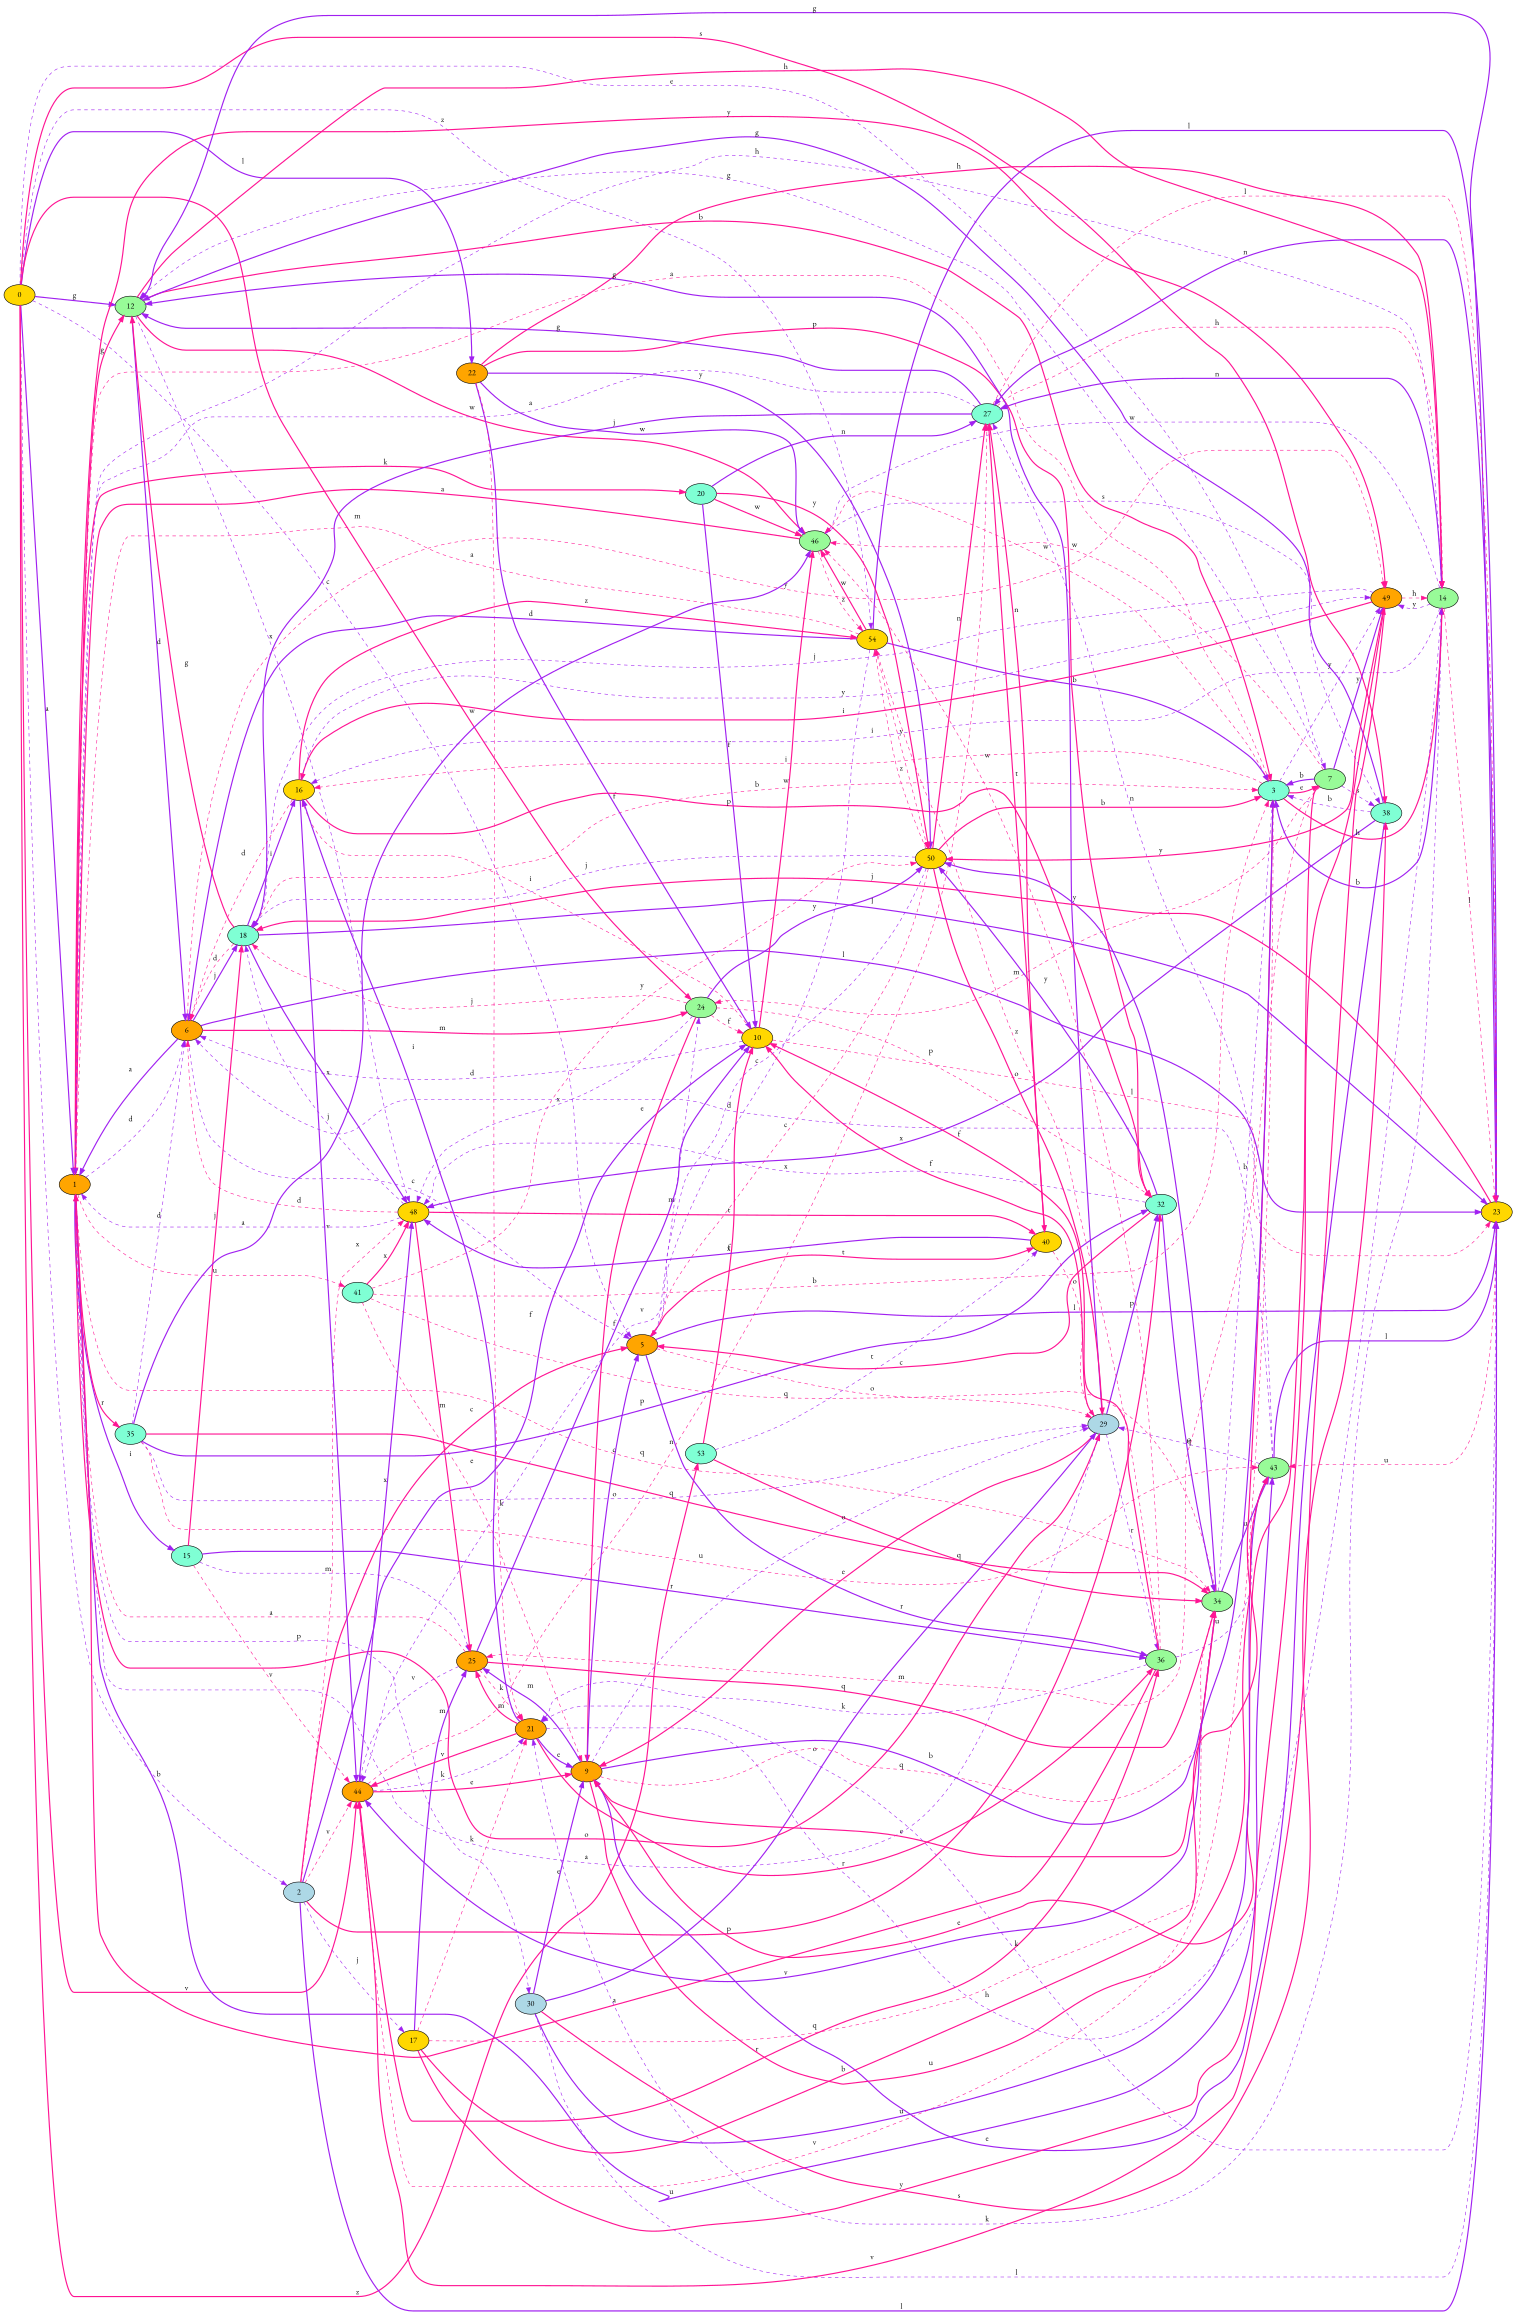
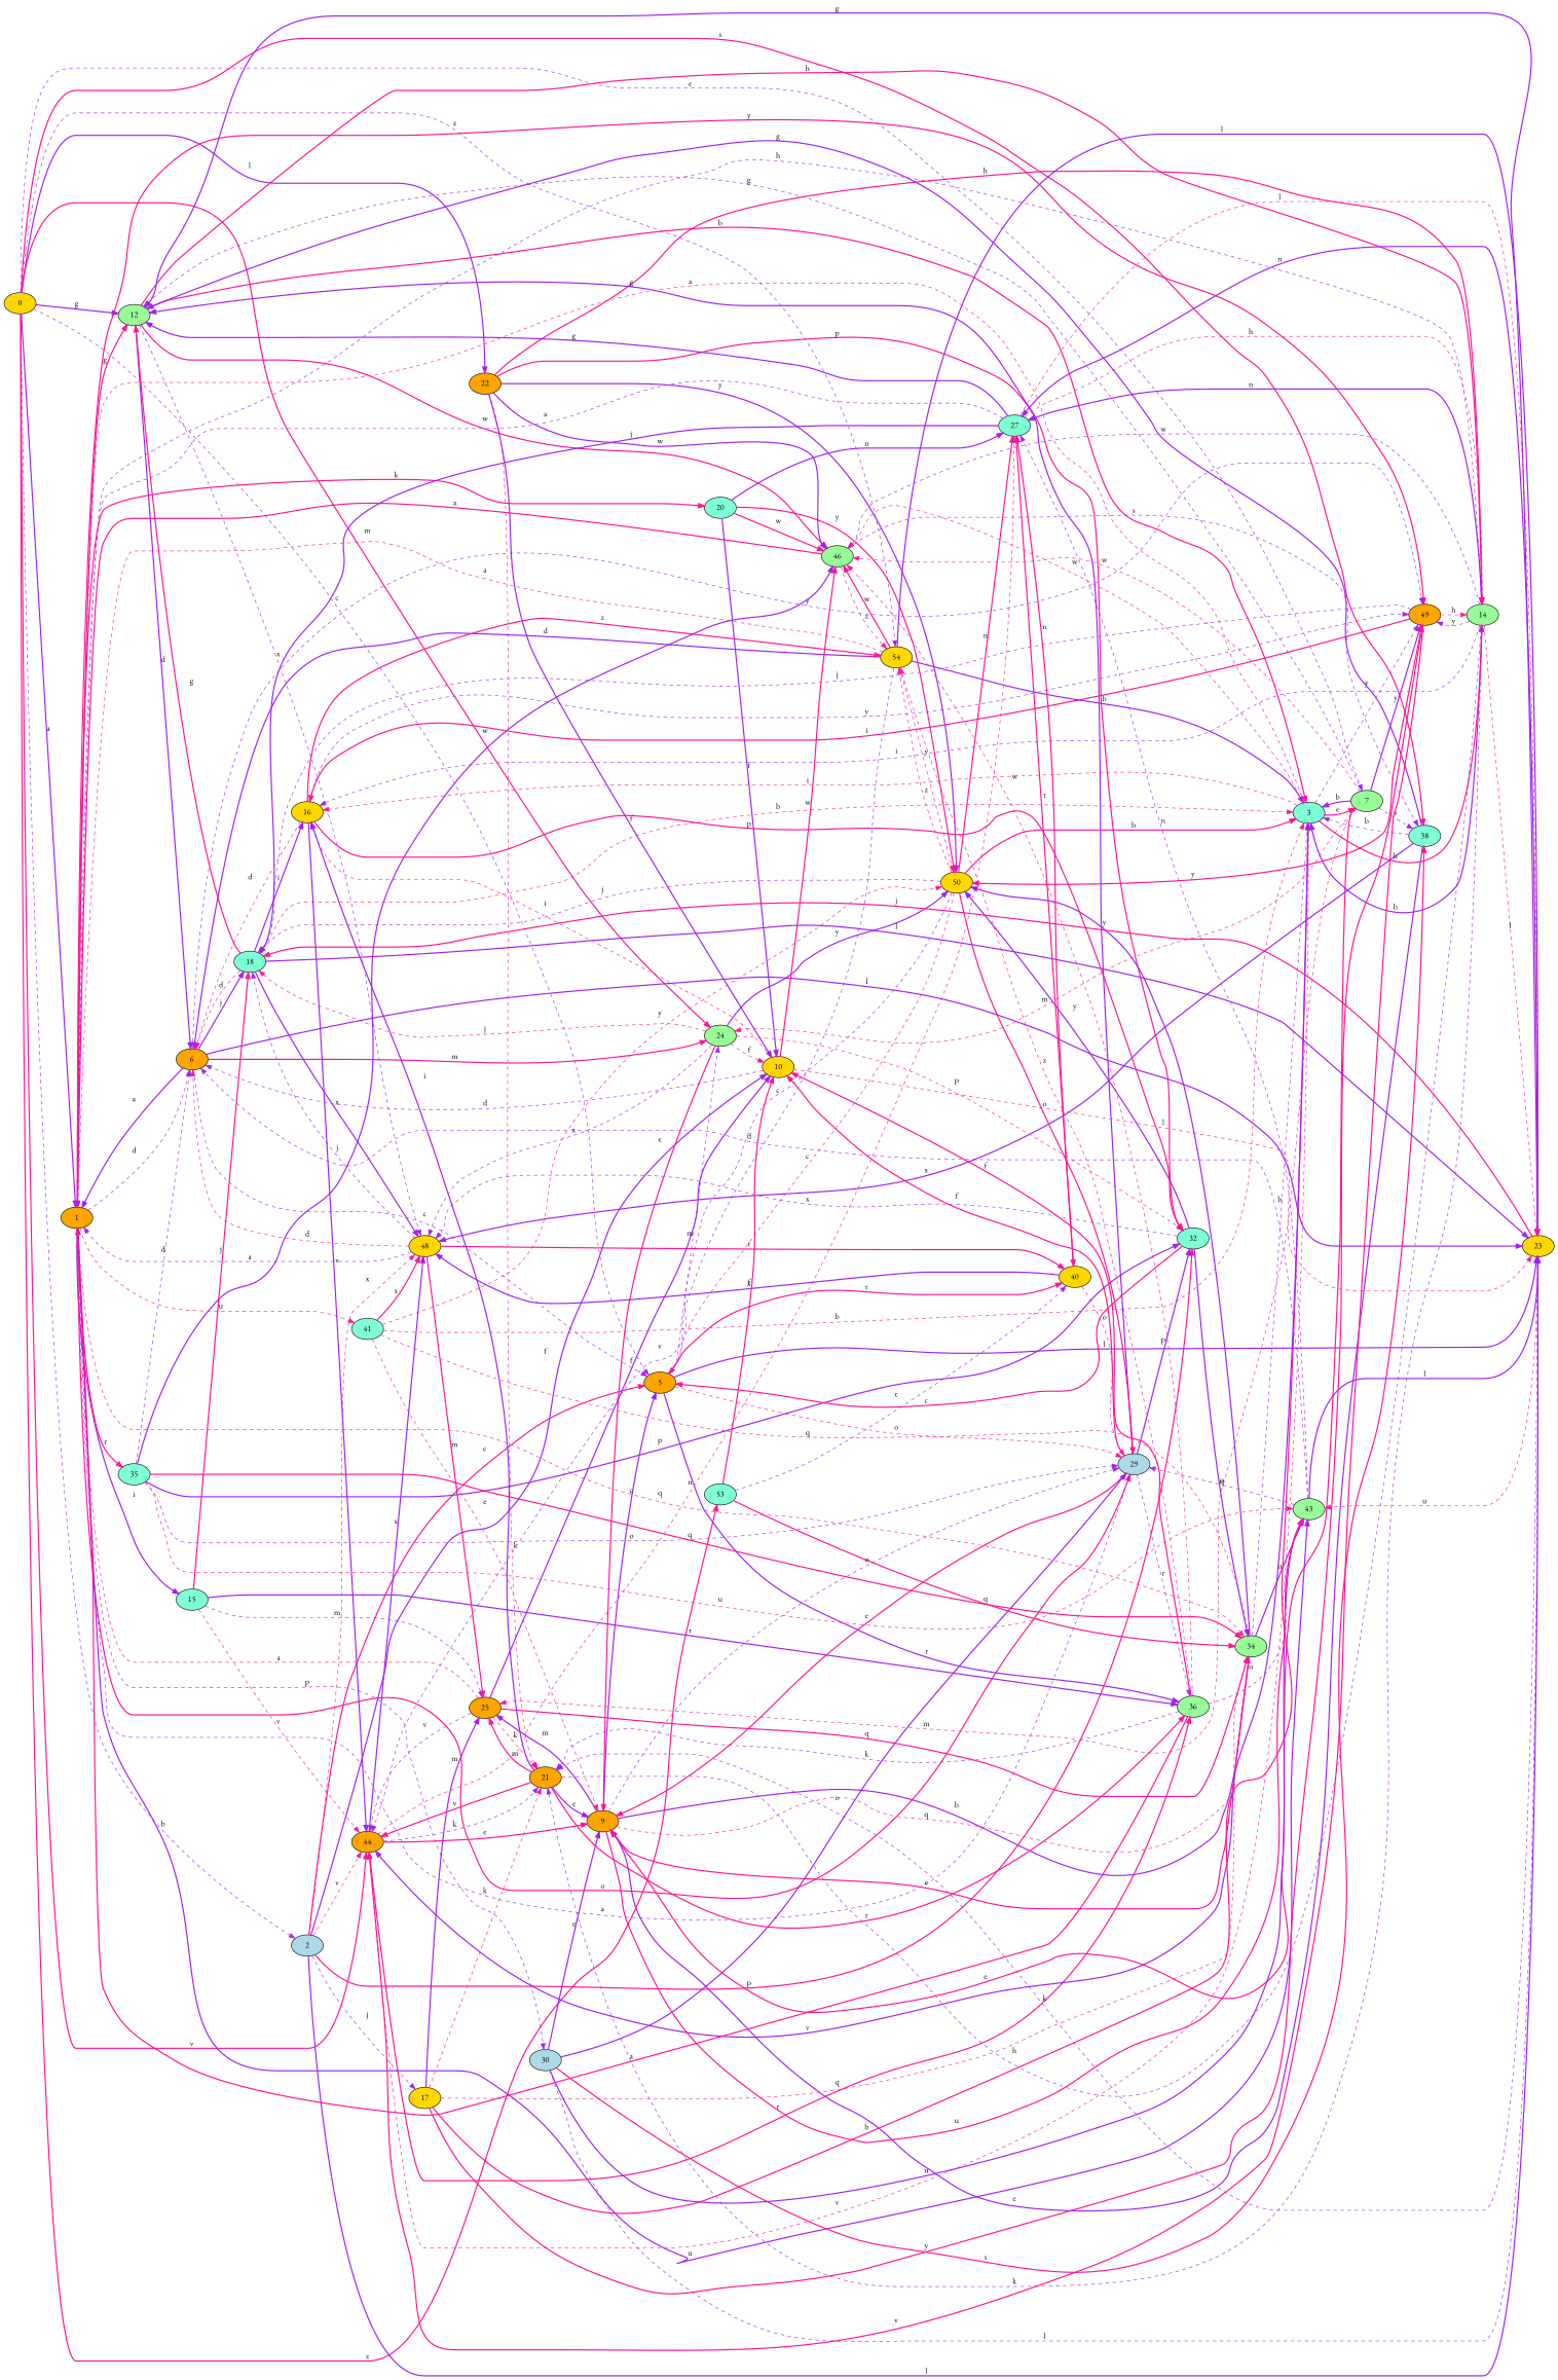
  strict digraph {
    fontname="EB Garamond"
    rankdir=LR
    node [fillcolor=aquamarine fontname="EB Garamond" style=filled]
    edge [color=purple fontname="EB Garamond" style=bold]
    0 [fillcolor=gold]
    1 [fillcolor=orange]
    2 [fillcolor=lightblue]
    5 [fillcolor=orange]
    7 [fillcolor=palegreen]
    12 [fillcolor=palegreen]
    22 [fillcolor=orange]
    24 [fillcolor=palegreen]
    38
    44 [fillcolor=orange]
    53
    54 [fillcolor=gold]
    6 [fillcolor=orange]
    14 [fillcolor=palegreen]
    15
    20
    29 [fillcolor=lightblue]
    30 [fillcolor=lightblue]
    34 [fillcolor=palegreen]
    35
    41
    43 [fillcolor=palegreen]
    49 [fillcolor=orange]
    10 [fillcolor=gold]
    17 [fillcolor=gold]
    23 [fillcolor=gold]
    32
    48 [fillcolor=gold]
    36 [fillcolor=palegreen]
    40 [fillcolor=gold]
    3
    46 [fillcolor=palegreen]
    9 [fillcolor=orange]
    25 [fillcolor=orange]
    21 [fillcolor=orange]
    50 [fillcolor=gold]
    18
    27
    16 [fillcolor=gold]
    0 -> 1 [label=a]
    0 -> 2 [label=b style=dashed]
    0 -> 5 [label=c style=dashed]
    0 -> 7 [label=e style=dashed]
    0 -> 12 [label=g]
    0 -> 22 [label=l]
    0 -> 24 [color=deeppink label=m]
    0 -> 38 [color=deeppink label=s]
    0 -> 44 [color=deeppink label=v]
    0 -> 53 [color=deeppink label=z]
    0 -> 54 [label=z style=dashed]
    1 -> 12 [color=deeppink label=g]
    1 -> 6 [label=d style=dashed]
    1 -> 14 [label=h style=dashed]
    1 -> 15 [label=i]
    1 -> 20 [color=deeppink label=k]
    1 -> 29 [color=deeppink label=o]
    1 -> 30 [label=p style=dashed]
    1 -> 34 [color=deeppink label=q style=dashed]
    1 -> 35 [color=deeppink label=r]
    1 -> 41 [color=deeppink label=u style=dashed]
    1 -> 43 [label=u]
    1 -> 49 [color=deeppink label=y]
    2 -> 5 [color=deeppink label=c]
    2 -> 44 [color=deeppink label=v style=dashed]
    2 -> 10 [label=f]
    2 -> 17 [label=j style=dashed]
    2 -> 23 [label=l]
    2 -> 32 [color=deeppink label=p]
    2 -> 48 [color=deeppink label=x style=dashed]
    5 -> 24 [label=m style=dashed]
    5 -> 29 [color=deeppink label=o style=dashed]
    5 -> 23 [label=l]
    5 -> 36 [label=r]
    5 -> 40 [color=deeppink label=t]
    7 -> 12 [label=g style=dashed]
    7 -> 24 [color=deeppink label=m style=dashed]
    7 -> 38 [label=s style=dashed]
    7 -> 49 [label=y]
    7 -> 3 [label=b]
    7 -> 46 [color=deeppink label=w style=dashed]
    7 -> 9 [color=deeppink label=e]
    7 -> 25 [color=deeppink label=m style=dashed]
    12 -> 6 [label=d]
    12 -> 14 [color=deeppink label=h]
    12 -> 48 [label=x style=dashed]
    12 -> 3 [color=deeppink label=b]
    12 -> 46 [color=deeppink label=w]
    22 -> 14 [color=deeppink label=h]
    22 -> 10 [label=f]
    22 -> 32 [color=deeppink label=p]
    22 -> 46 [label=w]
    22 -> 21 [color=deeppink label=k style=dashed]
    22 -> 50 [label=y]
    24 -> 10 [color=deeppink label=f style=dashed]
    24 -> 32 [color=deeppink label=p style=dashed]
    24 -> 48 [label=x style=dashed]
    24 -> 9 [color=deeppink label=e]
    24 -> 50 [label=y]
    24 -> 18 [color=deeppink label=j style=dashed]
    38 -> 12 [label=g]
    38 -> 48 [label=x]
    38 -> 3 [label=b style=dashed]
    38 -> 9 [label=e]
    44 -> 48 [label=x]
    44 -> 36 [color=deeppink label=r]
    44 -> 9 [color=deeppink label=e]
    44 -> 21 [label=k style=dashed]
    44 -> 27 [color=deeppink label=n style=dashed]
    53 -> 34 [color=deeppink label=q]
    53 -> 10 [color=deeppink label=f]
    53 -> 40 [label=t style=dashed]
    54 -> 1 [color=deeppink label=a style=dashed]
    54 -> 5 [label=c style=dashed]
    54 -> 6 [label=d]
    54 -> 23 [label=l]
    54 -> 3 [label=b]
    54 -> 46 [color=deeppink label=w]
    54 -> 50 [color=deeppink label=y style=dashed]
    6 -> 1 [label=a]
    6 -> 5 [label=c style=dashed]
    6 -> 24 [color=deeppink label=m]
-   6 -> 49 [color=deeppink label=y style=dashed]
+   6 -> 49 [label=y style=dashed]
    6 -> 23 [label=l]
    6 -> 18 [label=j]
    14 -> 49 [label=y style=dashed]
    14 -> 23 [color=deeppink label=l style=dashed]
    14 -> 3 [label=b]
    14 -> 46 [label=w style=dashed]
    14 -> 21 [label=k style=dashed]
    14 -> 27 [label=n]
    14 -> 16 [label=i style=dashed]
    15 -> 44 [color=deeppink label=v style=dashed]
    15 -> 36 [label=r]
    15 -> 25 [label=m style=dashed]
    15 -> 18 [color=deeppink label=j]
    20 -> 10 [label=f]
    20 -> 46 [color=deeppink label=w]
    20 -> 50 [color=deeppink label=y]
    20 -> 27 [label=n]
    29 -> 1 [label=a style=dashed]
    29 -> 12 [label=g]
    29 -> 10 [color=deeppink label=f]
    29 -> 32 [label=p]
    29 -> 36 [label=r style=dashed]
    29 -> 9 [color=deeppink label=e]
    30 -> 38 [color=deeppink label=s]
    30 -> 29 [label=o]
    30 -> 43 [label=u]
    30 -> 23 [label=l style=dashed]
    30 -> 9 [label=e]
    34 -> 44 [label=v]
    34 -> 43 [label=u]
    34 -> 3 [label=b style=dashed]
    34 -> 9 [color=deeppink label=e]
    34 -> 50 [label=y]
    35 -> 6 [label=d style=dashed]
    35 -> 29 [label=o style=dashed]
    35 -> 34 [color=deeppink label=q]
    35 -> 43 [color=deeppink label=u style=dashed]
    35 -> 32 [label=p]
    35 -> 46 [label=w]
    41 -> 34 [color=deeppink label=q style=dashed]
    41 -> 48 [color=deeppink label=x]
    41 -> 3 [color=deeppink label=b style=dashed]
    41 -> 9 [color=deeppink label=e style=dashed]
    41 -> 50 [color=deeppink label=y style=dashed]
    43 -> 6 [label=d style=dashed]
    43 -> 29 [label=o style=dashed]
    43 -> 23 [label=l]
    43 -> 27 [label=n style=dashed]
    49 -> 44 [color=deeppink label=v]
    49 -> 14 [color=deeppink label=h style=dashed]
    49 -> 50 [color=deeppink label=y]
    49 -> 18 [label=j style=dashed]
    49 -> 16 [color=deeppink label=i]
    10 -> 6 [label=d style=dashed]
    10 -> 23 [color=deeppink label=l style=dashed]
    10 -> 46 [color=deeppink label=w]
    10 -> 16 [color=deeppink label=i style=dashed]
    17 -> 34 [color=deeppink label=q style=dashed]
    17 -> 49 [color=deeppink label=y]
    17 -> 3 [color=deeppink label=b]
    17 -> 25 [label=m]
    17 -> 21 [color=deeppink label=k style=dashed]
    23 -> 12 [label=g]
    23 -> 43 [color=deeppink label=u style=dashed]
    23 -> 21 [label=k style=dashed]
    23 -> 18 [color=deeppink label=j]
    23 -> 27 [label=n]
    32 -> 5 [color=deeppink label=c]
    32 -> 34 [label=q]
    32 -> 48 [label=x style=dashed]
    32 -> 50 [label=y]
    48 -> 1 [label=a style=dashed]
    48 -> 6 [color=deeppink label=d style=dashed]
    48 -> 40 [color=deeppink label=t]
    48 -> 25 [color=deeppink label=m]
    48 -> 18 [label=j style=dashed]
    36 -> 1 [color=deeppink label=a]
    36 -> 54 [color=deeppink label=z style=dashed]
    36 -> 43 [label=u style=dashed]
    36 -> 10 [color=deeppink label=f]
    36 -> 46 [color=deeppink label=w style=dashed]
    36 -> 21 [label=k style=dashed]
    40 -> 29 [color=deeppink label=o style=dashed]
    40 -> 48 [label=x]
    40 -> 27 [color=deeppink label=n]
    3 -> 1 [color=deeppink label=a style=dashed]
    3 -> 7 [color=deeppink label=e]
    3 -> 44 [color=deeppink label=v style=dashed]
    3 -> 14 [color=deeppink label=h]
    3 -> 49 [label=y style=dashed]
    3 -> 46 [color=deeppink label=w style=dashed]
    3 -> 16 [color=deeppink label=i style=dashed]
    46 -> 1 [color=deeppink label=a]
    46 -> 38 [label=s style=dashed]
    46 -> 54 [color=deeppink label=z style=dashed]
    9 -> 5 [label=c]
    9 -> 29 [label=o style=dashed]
    9 -> 34 [color=deeppink label=q style=dashed]
    9 -> 43 [color=deeppink label=u]
    9 -> 3 [label=b]
    9 -> 25 [label=m]
    25 -> 1 [color=deeppink label=a style=dashed]
    25 -> 44 [label=v style=dashed]
    25 -> 34 [color=deeppink label=q]
    25 -> 10 [label=f]
    25 -> 21 [color=deeppink label=k style=dashed]
    21 -> 44 [color=deeppink label=v]
    21 -> 14 [label=h style=dashed]
    21 -> 36 [color=deeppink label=r]
    21 -> 9 [label=e]
    21 -> 25 [color=deeppink label=m]
    21 -> 16 [label=i]
    50 -> 5 [color=deeppink label=c style=dashed]
    50 -> 44 [label=v style=dashed]
    50 -> 54 [color=deeppink label=z style=dashed]
    50 -> 29 [color=deeppink label=o]
    50 -> 3 [color=deeppink label=b]
    50 -> 18 [label=j style=dashed]
    50 -> 27 [color=deeppink label=n]
    18 -> 12 [color=deeppink label=g]
    18 -> 6 [color=deeppink label=d style=dashed]
    18 -> 23 [label=l]
    18 -> 48 [label=x]
    18 -> 3 [color=deeppink label=b style=dashed]
    18 -> 16 [label=i]
    27 -> 1 [label=a style=dashed]
    27 -> 12 [label=g]
    27 -> 14 [color=deeppink label=h style=dashed]
    27 -> 23 [color=deeppink label=l style=dashed]
    27 -> 40 [color=deeppink label=t]
    27 -> 18 [label=j]
    16 -> 44 [label=v]
    16 -> 54 [color=deeppink label=z]
    16 -> 6 [color=deeppink label=d style=dashed]
    16 -> 49 [label=y style=dashed]
    16 -> 32 [color=deeppink label=p]
  }
